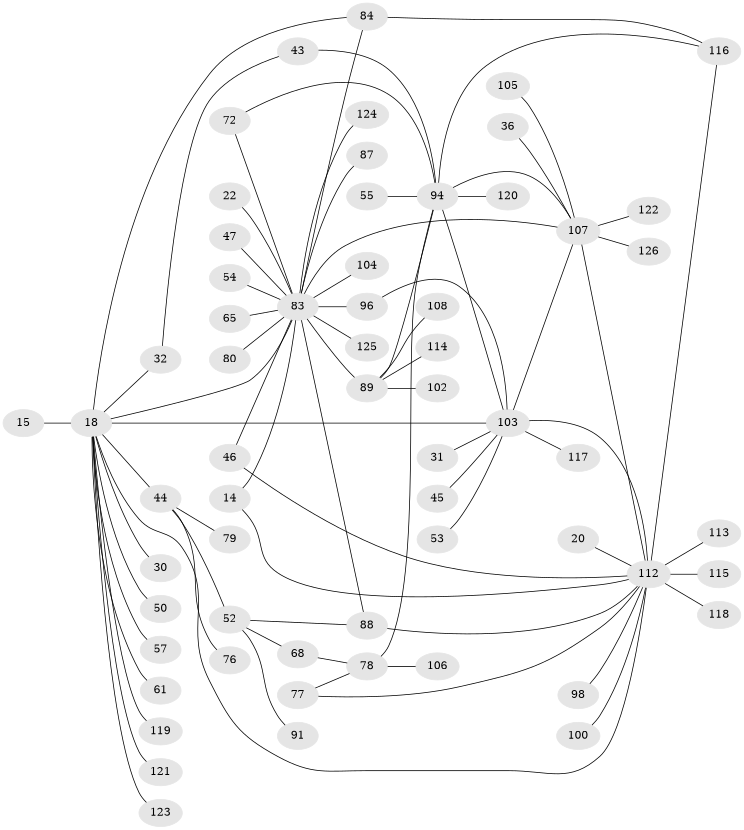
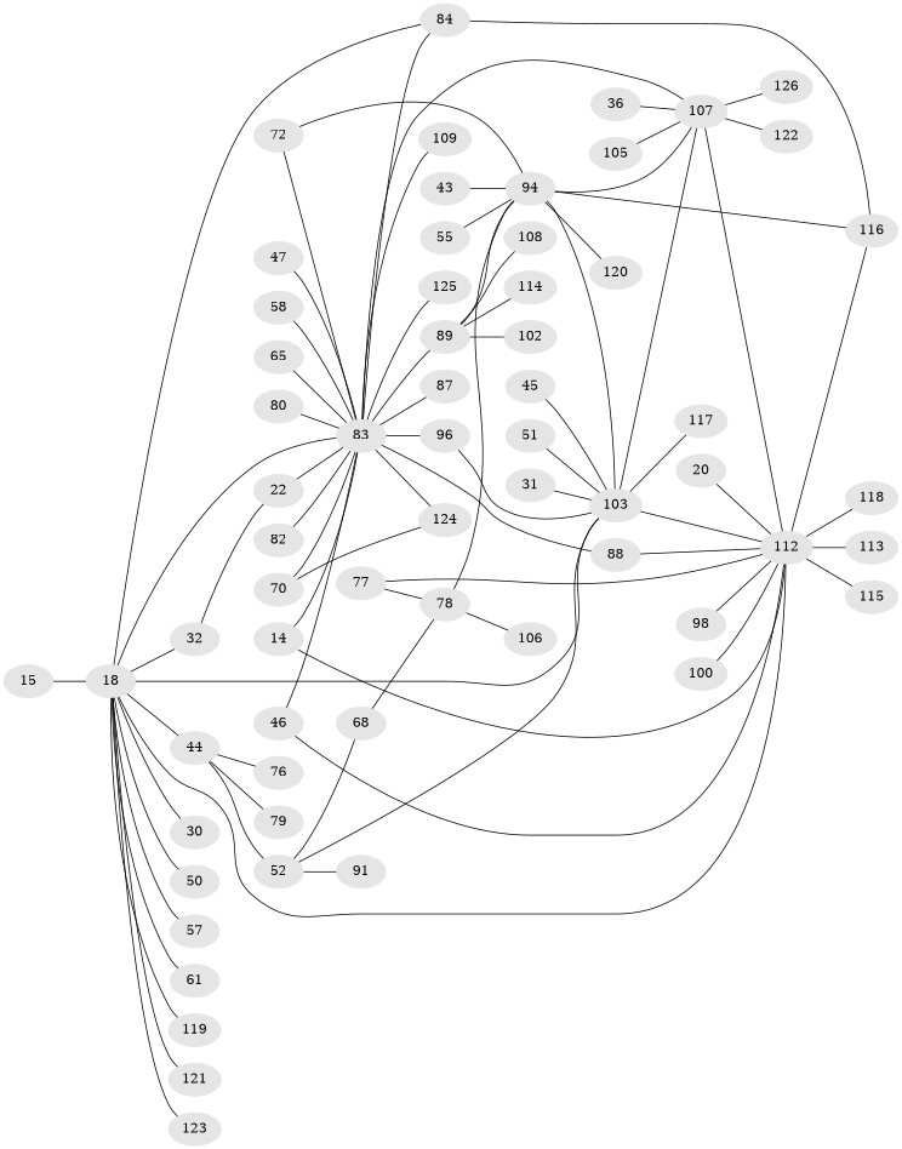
  graph {
    rankdir=LR
    node [color=gray90 style=filled]
    83 [super="+10+8+11+9"]
    84
    107 [super="+16+56"]
    124 [super="+34"]
    87
    88
    89 [super="+53+62+63+74+75"]
    96 [super="+93+95"]
-   109 [label=104]
+   109
    125
    14
    112 [super="+48+90+110"]
    116 [super="+67"]
    113
    115 [super="+104"]
    118
    18 [super="+1"]
    30
    32
    44 [super="+24+23"]
    50
    57
    61 [super="+38"]
    103 [super="+19+42+59+99"]
    119
    121
    123
    15
    43
    52 [super="+35+37"]
    76
    79
    117
    20
    22
    31
    94 [super="+21+81"]
    122
    126
    36
    120 [super="+101+111"]
    68
    91
+   82
    45
    46
    47
-   51 [label=53]
+   51
    78 [super="+66"]
    55
-   58 [label=54]
+   58
    n52 [label=65]
    106
+   70 [super="+49"]
    72 [super="+27"]
    77
    80
    102
    108
    114
    98
    100
    105
    83 -- 84
    83 -- 107 [weight=5]
    83 -- 124 [weight=3]
    83 -- 87
    83 -- 88
    83 -- 89
    83 -- 96 [weight=3]
    83 -- 109
    83 -- 125
    84 -- 116
    107 -- 112 [weight=3]
    107 -- 122
    107 -- 126
    88 -- 112
    89 -- 94 [weight=2]
    89 -- 102
    89 -- 108
    89 -- 114
    96 -- 103
    14 -- 83
    14 -- 112
    112 -- 116
    112 -- 113
    112 -- 115
    112 -- 118
    18 -- 83 [weight=6]
    18 -- 84 [weight=2]
    18 -- 112 [weight=2]
    18 -- 30
    18 -- 32 [weight=2]
    18 -- 44 [weight=3]
    18 -- 50
    18 -- 57
    18 -- 61
    18 -- 103 [weight=5]
    18 -- 119
    18 -- 121
    18 -- 123
-   32 -- 43
+   32 -- 22
    44 -- 52 [weight=2]
    44 -- 76
    44 -- 79
    103 -- 107
    103 -- 112 [weight=2]
    103 -- 117
    15 -- 18
    43 -- 94
-   52 -- 88 [weight=2]
+   52 -- 103 [weight=2]
    52 -- 68
    52 -- 91
    20 -- 112
    22 -- 83
    31 -- 103
    94 -- 107
    94 -- 116
    94 -- 103 [weight=2]
    94 -- 120
    36 -- 107
    68 -- 78
+   82 -- 83
    45 -- 103
    46 -- 83
    46 -- 112
    47 -- 83
    51 -- 103
    78 -- 94 [weight=2]
    78 -- 106
    55 -- 94
    58 -- 83
    n52 -- 83
+   70 -- 83
+   70 -- 124
    72 -- 83
    72 -- 94
    77 -- 112
    77 -- 78
    80 -- 83
    98 -- 112
    100 -- 112
    105 -- 107
  }
